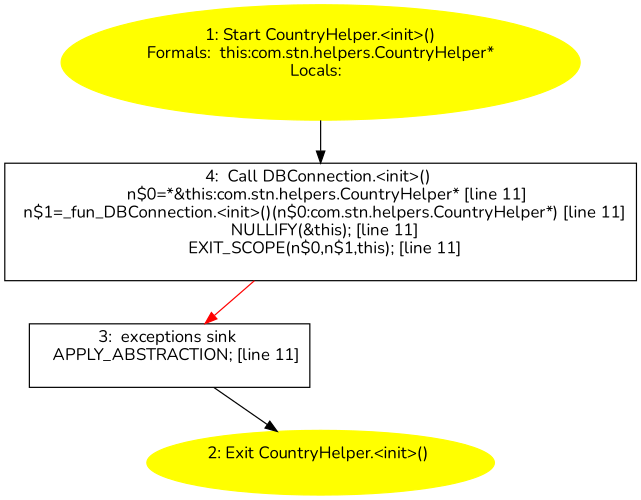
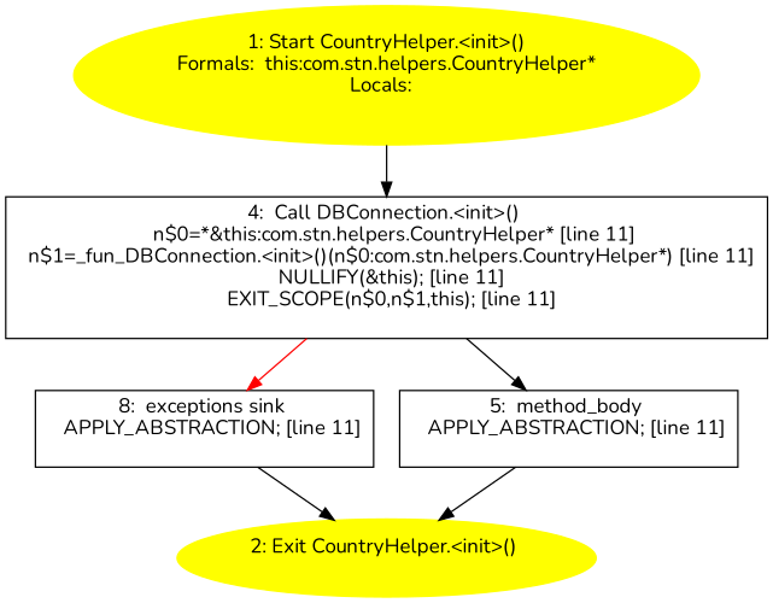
  digraph {
    fontname=Nunito
    node [fontname=Nunito shape=box]
    edge [fontname=Nunito]
    n1 [color=yellow label="1: Start CountryHelper.<init>()\nFormals:  this:com.stn.helpers.CountryHelper*\nLocals:  \n  " style=filled shape=""]
    n2 [label="4:  Call DBConnection.<init>() \n   n$0=*&this:com.stn.helpers.CountryHelper* [line 11]\n  n$1=_fun_DBConnection.<init>()(n$0:com.stn.helpers.CountryHelper*) [line 11]\n  NULLIFY(&this); [line 11]\n  EXIT_SCOPE(n$0,n$1,this); [line 11]\n "]
-   n3 [label="3:  exceptions sink \n   APPLY_ABSTRACTION; [line 11]\n "]
+   n3 [label="8:  exceptions sink \n   APPLY_ABSTRACTION; [line 11]\n "]
+   n4 [label="5:  method_body \n   APPLY_ABSTRACTION; [line 11]\n "]
    n5 [color=yellow label="2: Exit CountryHelper.<init>() \n  " style=filled shape=""]
    n1 -> n2
    n2 -> n3 [color=red]
+   n2 -> n4
    n3 -> n5
+   n4 -> n5
  }
